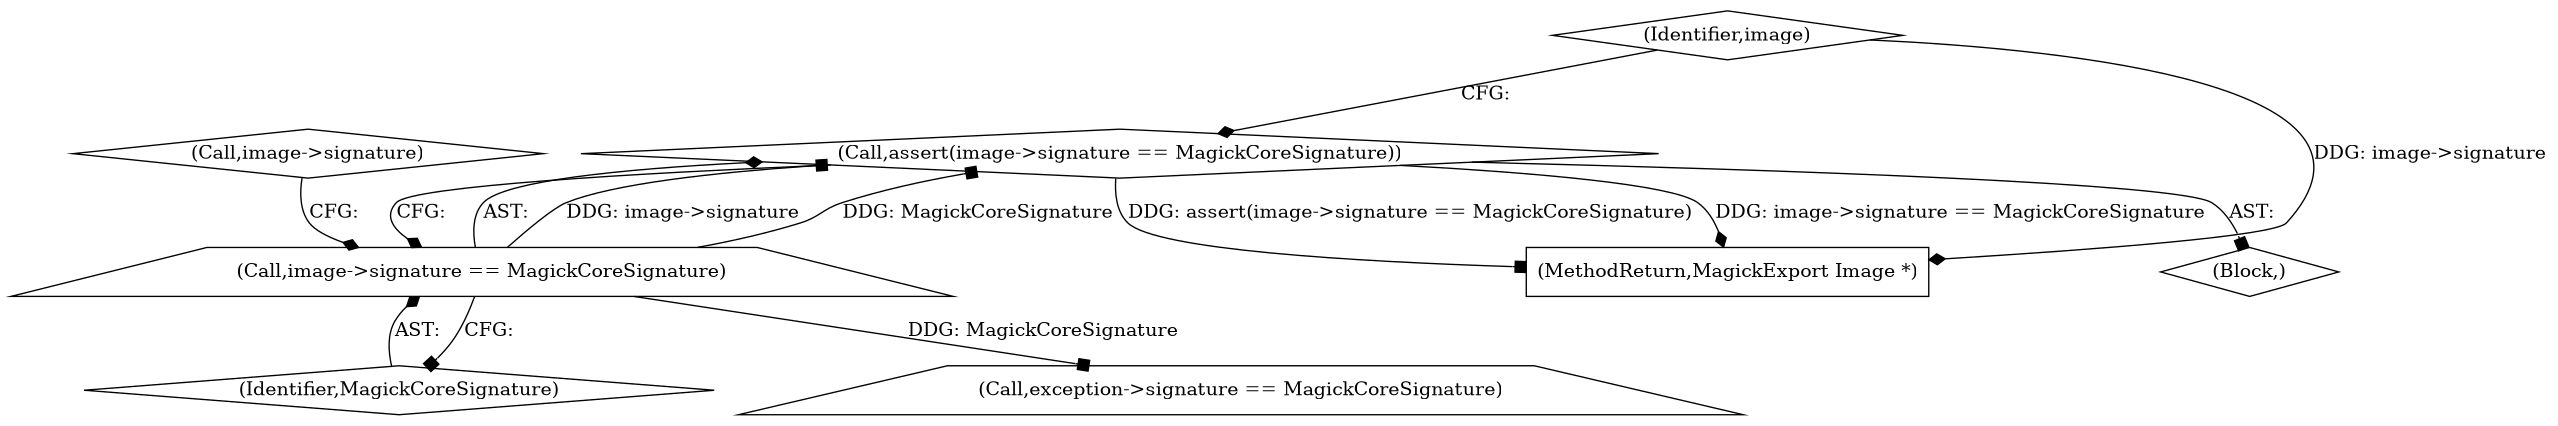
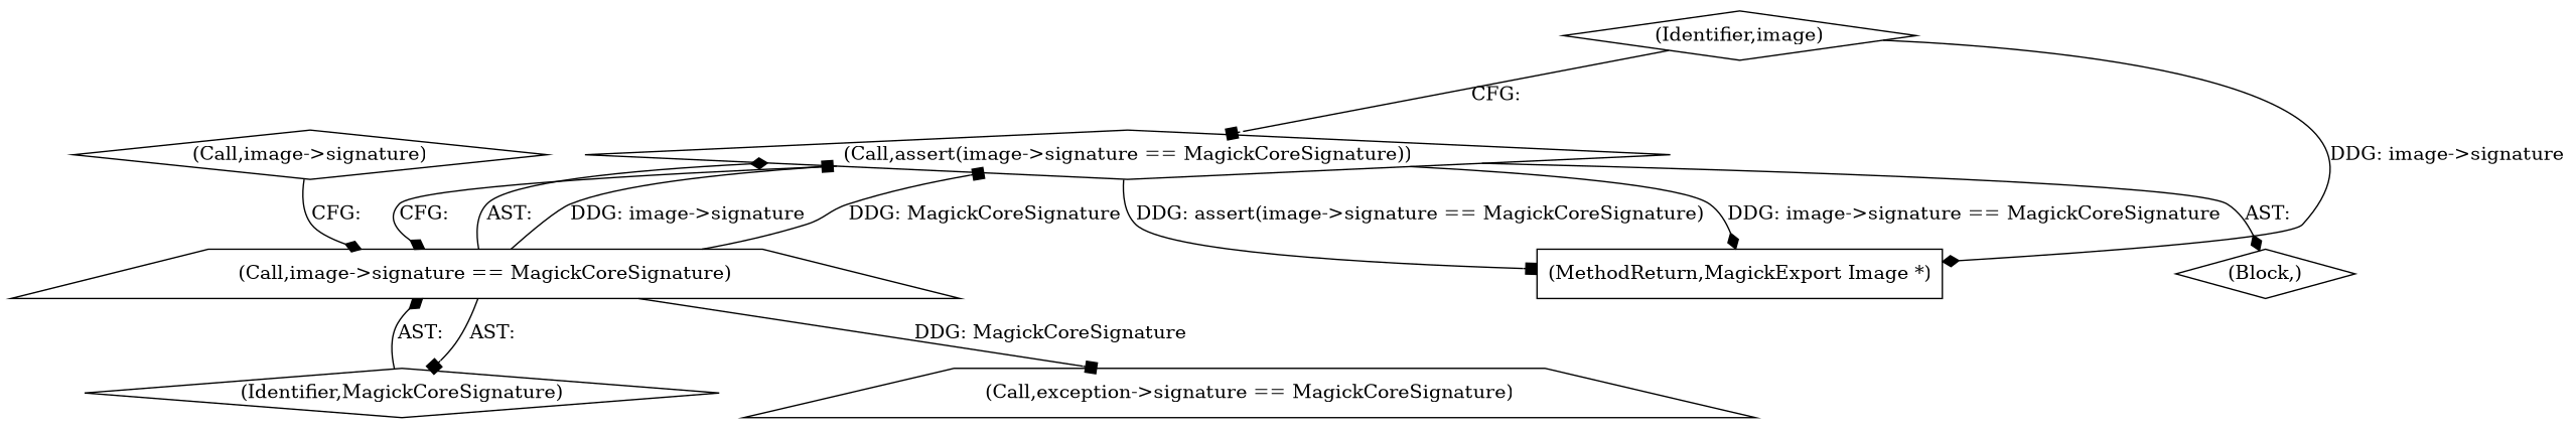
  digraph {
    node [shape=diamond]
    edge [arrowhead=diamond]
    n1 [label="(Call,assert(image->signature == MagickCoreSignature))"]
    n2 [label="(Call,image->signature == MagickCoreSignature)" shape=trapezium]
    n3 [label="(MethodReturn,MagickExport Image *)" shape=box]
    n4 [label="(Block,)"]
    n5 [label="(Identifier,MagickCoreSignature)"]
    n6 [label="(Call,exception->signature == MagickCoreSignature)" shape=trapezium]
    n7 [label="(Call,image->signature)"]
    n8 [label="(Identifier,image)"]
    n1 -> n2 [label="CFG: "]
    n1 -> n3 [label="DDG: image->signature == MagickCoreSignature"]
    n1 -> n3 [arrowhead=box label="DDG: assert(image->signature == MagickCoreSignature)"]
-   n1 -> n4 [arrowhead=box label="AST: "]
+   n1 -> n4 [label="AST: "]
    n2 -> n1 [label="AST: "]
    n2 -> n1 [arrowhead=box label="DDG: image->signature"]
    n2 -> n1 [arrowhead=box label="DDG: MagickCoreSignature"]
-   n2 -> n5 [arrowhead=box label="CFG: "]
+   n2 -> n5 [arrowhead=box label="AST: "]
    n2 -> n6 [arrowhead=box label="DDG: MagickCoreSignature"]
    n5 -> n2 [label="AST: "]
    n7 -> n2 [label="CFG: "]
-   n8 -> n1 [label="CFG: "]
+   n8 -> n1 [arrowhead=box label="CFG: "]
    n8 -> n3 [label="DDG: image->signature"]
  }
